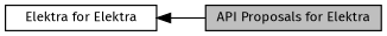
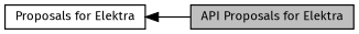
  digraph {
    rankdir=LR
    fontname="Fira Sans"
    node [color=black fontname="Fira Sans" fontsize=10 shape=box style=filled]
-   n1 [fillcolor=white height=0.2 label="Elektra for Elektra" width=0.4]
+   n1 [fillcolor=white height=0.2 label="Proposals for Elektra" width=0.4]
    n2 [fillcolor=grey75 fontcolor=black height=0.2 label="API Proposals for Elektra" width=0.4]
    n1 -> n2 [dir=back fontname="Fira Sans" fontsize=10 labelfontname=Helvetica labelfontsize=10 shape=plaintext style=solid]
  }
